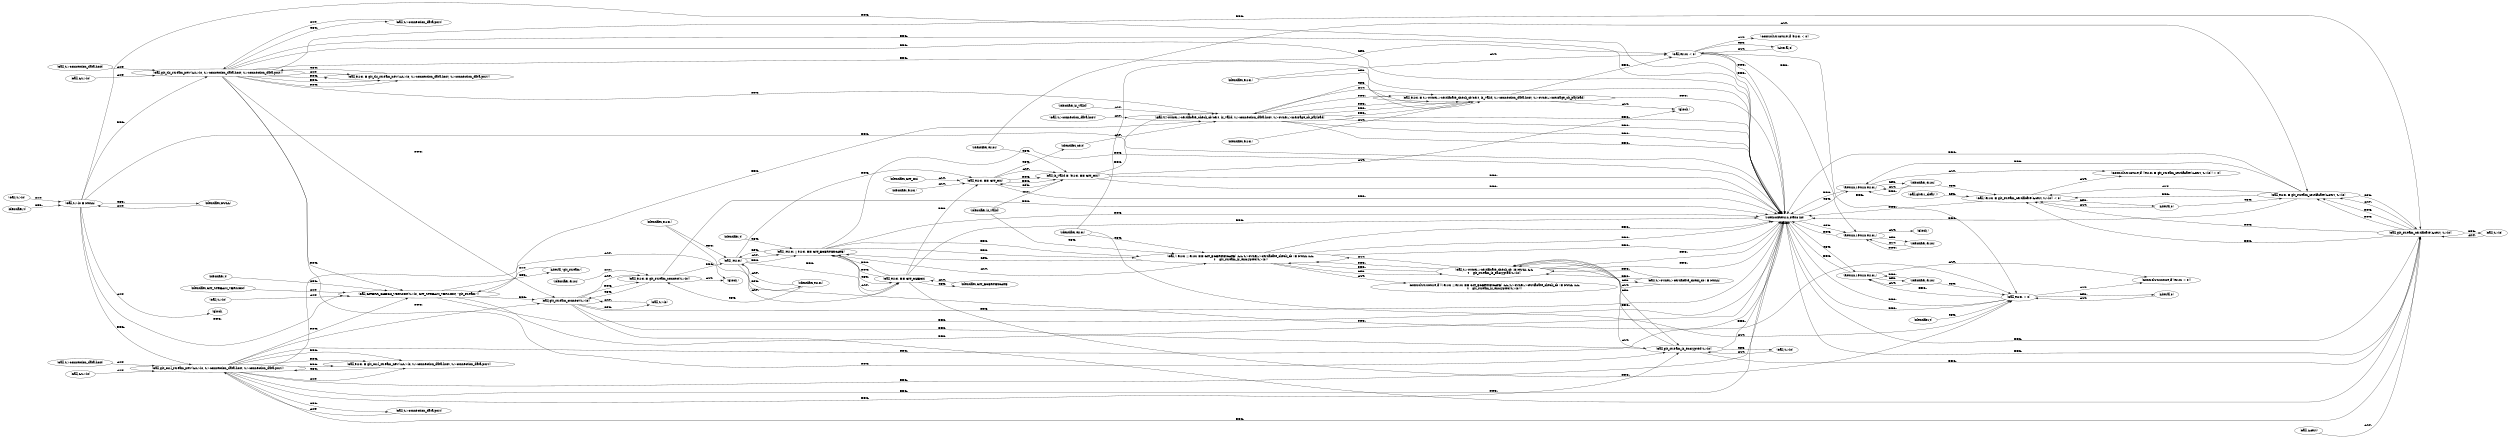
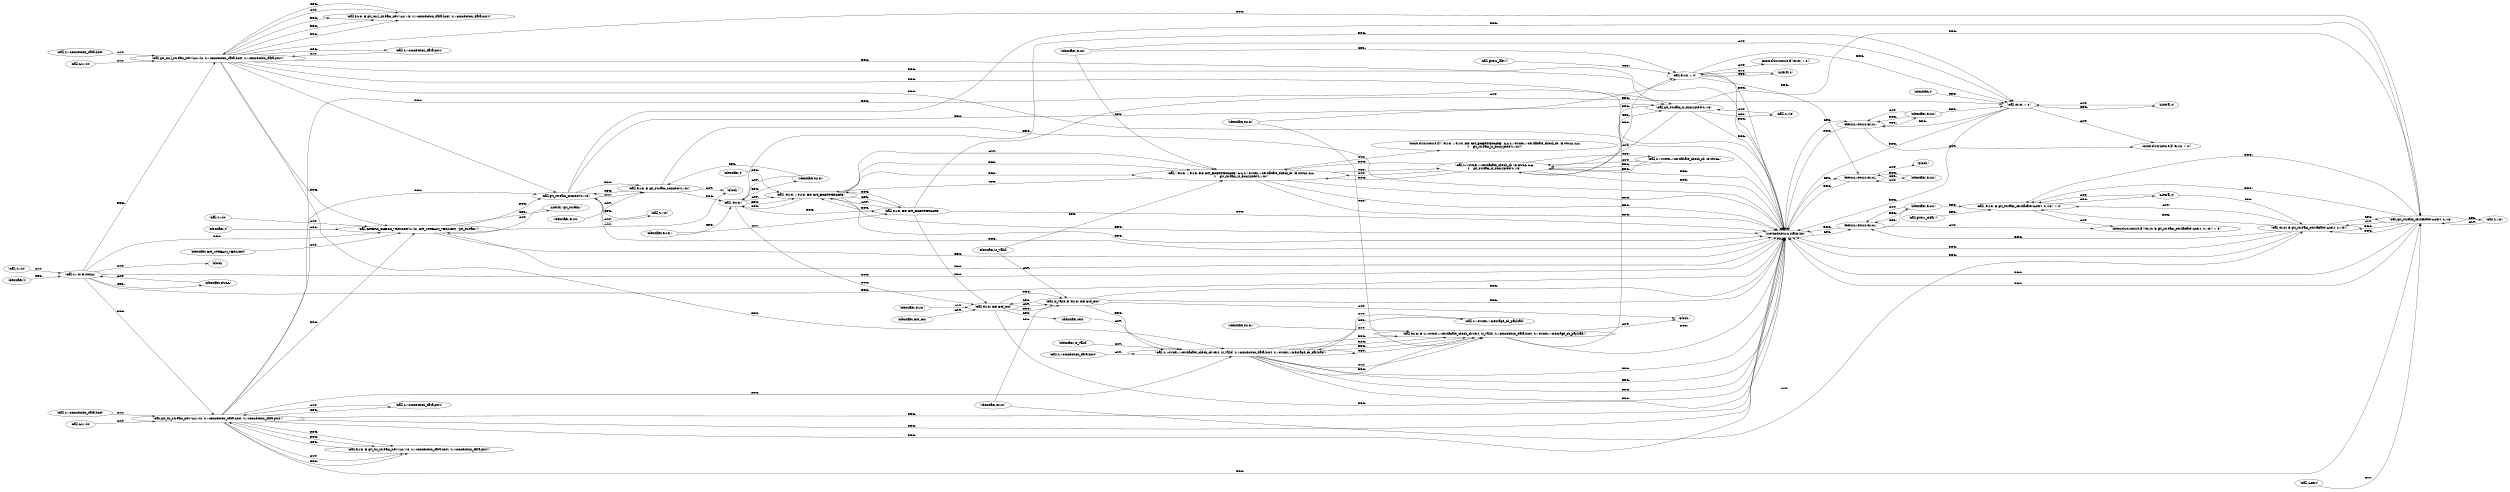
  digraph {
    rankdir=LR
    n1 [label="(Call,git_stream_connect(t->io))"]
    n2 [label="(Call,error = git_stream_connect(t->io))"]
    n3 [label="(Call,git_stream_is_encrypted(t->io))"]
    n4 [label="(Call,git_stream_certificate(&cert, t->io))"]
    n5 [label="(MethodReturn,static int)"]
    n6 [label="(Call,t->io)"]
    n7 [label="(Block,)"]
    n8 [label="(Call,!error)"]
    n9 [label="(Call,t->owner->certificate_check_cb != NULL &&\n \t    git_stream_is_encrypted(t->io))"]
    n10 [label="(Call,t->io)"]
    n11 [label="(Call,(error = git_stream_certificate(&cert, t->io)) < 0)"]
    n12 [label="(Call,error = git_stream_certificate(&cert, t->io))"]
    n13 [label="(Call,t->io)"]
    n14 [label="(Return,return error;)"]
    n15 [label="(Return,return error;)"]
    n16 [label="(Return,return error;)"]
    n17 [label="(Call,git_curl_stream_new(&t->io, t->connection_data.host, t->connection_data.port))"]
    n18 [label="(Call,GITERR_CHECK_VERSION(t->io, GIT_STREAM_VERSION, \"git_stream\"))"]
    n19 [label="(Call,t->owner->certificate_check_cb(cert, is_valid, t->connection_data.host, t->owner->message_cb_payload))"]
    n20 [label="(Call,t->connection_data.port)"]
    n21 [label="(Call,error = git_curl_stream_new(&t->io, t->connection_data.host, t->connection_data.port))"]
    n22 [label="(Literal,\"git_stream\")"]
    n23 [label="(Call,error = t->owner->certificate_check_cb(cert, is_valid, t->connection_data.host, t->owner->message_cb_payload))"]
+   n24 [label="(Call,t->owner->message_cb_payload)"]
    n25 [label="(Call,t->io = NULL)"]
    n26 [label="(Call,git_tls_stream_new(&t->io, t->connection_data.host, t->connection_data.port))"]
    n27 [label="(Block,)"]
    n28 [label="(Identifier,NULL)"]
    n29 [label="(Call,error = git_tls_stream_new(&t->io, t->connection_data.host, t->connection_data.port))"]
    n30 [label="(Call,t->connection_data.port)"]
    n31 [label="(Call,!error || error == GIT_ECERTIFICATE)"]
-   n32 [label="(Call,error == GIT_CHECK)"]
+   n32 [label="(Call,error == GIT_ECERTIFICATE)"]
    n33 [label="(Call,error == GIT_OK)"]
    n34 [label="(Call,error < 0)"]
    n35 [label="(Identifier,error)"]
    n36 [label="(Call,(!error || error == GIT_ECERTIFICATE) && t->owner->certificate_check_cb != NULL &&\n \t    git_stream_is_encrypted(t->io))"]
-   n37 [label="(Identifier,GIT_ECERTIFICATE)"]
    n38 [label="(Call,is_valid = (error == GIT_OK))"]
    n39 [label="(Identifier,cert)"]
    n40 [label="(Literal,0)"]
    n41 [label="(ControlStructure,if (error < 0))"]
    n42 [label="(ControlStructure,if ((!error || error == GIT_ECERTIFICATE) && t->owner->certificate_check_cb != NULL &&\n \t    git_stream_is_encrypted(t->io)))"]
    n43 [label="(Call,t->owner->certificate_check_cb != NULL)"]
    n44 [label="(Block,)"]
    n45 [label="(Identifier,GIT_OK)"]
    n46 [label="(Call,error < 0)"]
    n47 [label="(Literal,0)"]
    n48 [label="(ControlStructure,if (error < 0))"]
    n49 [label="(Block,)"]
    n50 [label="(Identifier,error)"]
    n51 [label="(Identifier,error)"]
    n52 [label="(ControlStructure,if ((error = git_stream_certificate(&cert, t->io)) < 0))"]
    n53 [label="(Literal,0)"]
    n54 [label="(Identifier,error)"]
    n55 [label="(Identifier,error)"]
    n56 [label="(Call,&cert)"]
    n57 [label="(Identifier,t)"]
    n58 [label="(Call,t->io)"]
    n59 [label="(Identifier,is_valid)"]
    n60 [label="(Call,t->connection_data.host)"]
    n61 [label="(Call,giterr_clear())"]
    n62 [label="(Identifier,error)"]
    n63 [label="(Identifier,is_valid)"]
    n64 [label="(Identifier,t)"]
    n65 [label="(Call,t->connection_data.host)"]
    n66 [label="(Identifier,error)"]
    n67 [label="(Identifier,error)"]
    n68 [label="(Call,t->connection_data.host)"]
    n69 [label="(Identifier,t)"]
    n70 [label="(Identifier,error)"]
    n71 [label="(Identifier,GIT_STREAM_VERSION)"]
    n72 [label="(Call,&t->io)"]
    n73 [label="(Identifier,error)"]
    n74 [label="(Call,&t->io)"]
    n75 [label="(Identifier,error)"]
    n76 [label="(Call,t->io)"]
+   n77 [label="(Call,giterr_last())"]
    n78 [label="(Identifier,t)"]
    n1 -> n2 [label="AST: "]
    n1 -> n2 [label="DDG: "]
    n1 -> n3 [label="DDG: "]
    n1 -> n4 [label="DDG: "]
    n1 -> n5 [label="DDG: "]
    n1 -> n6 [label="CFG: "]
    n2 -> n1 [label="CFG: "]
    n2 -> n5 [label="DDG: "]
    n2 -> n7 [label="AST: "]
    n2 -> n8 [label="DDG: "]
    n3 -> n4 [label="DDG: "]
    n3 -> n5 [label="DDG: "]
    n3 -> n9 [label="AST: "]
    n3 -> n9 [label="DDG: "]
    n3 -> n10 [label="CFG: "]
    n4 -> n5 [label="DDG: "]
    n4 -> n5 [label="DDG: "]
    n4 -> n11 [label="DDG: "]
    n4 -> n11 [label="DDG: "]
    n4 -> n12 [label="AST: "]
    n4 -> n12 [label="DDG: "]
    n4 -> n12 [label="DDG: "]
    n4 -> n13 [label="CFG: "]
    n5 -> n14 [label="CFG: "]
    n5 -> n15 [label="CFG: "]
    n5 -> n16 [label="CFG: "]
    n6 -> n1 [label="AST: "]
    n8 -> n31 [label="AST: "]
    n8 -> n31 [label="DDG: "]
    n8 -> n32 [label="DDG: "]
    n8 -> n33 [label="DDG: "]
    n8 -> n34 [label="DDG: "]
    n8 -> n35 [label="CFG: "]
    n9 -> n3 [label="CFG: "]
    n9 -> n5 [label="DDG: "]
    n9 -> n5 [label="DDG: "]
    n9 -> n36 [label="AST: "]
    n9 -> n36 [label="DDG: "]
    n9 -> n36 [label="DDG: "]
    n9 -> n43 [label="CFG: "]
    n10 -> n3 [label="AST: "]
-   n11 -> n5 [label="DDG: "]
    n11 -> n52 [label="AST: "]
    n11 -> n53 [label="CFG: "]
    n12 -> n4 [label="CFG: "]
    n12 -> n5 [label="DDG: "]
    n12 -> n5 [label="DDG: "]
    n12 -> n11 [label="AST: "]
    n12 -> n11 [label="DDG: "]
    n12 -> n16 [label="DDG: "]
    n13 -> n4 [label="AST: "]
    n14 -> n5 [label="DDG: "]
    n14 -> n49 [label="AST: "]
    n14 -> n50 [label="CFG: "]
    n15 -> n5 [label="DDG: "]
    n15 -> n41 [label="AST: "]
    n15 -> n51 [label="CFG: "]
    n16 -> n5 [label="DDG: "]
    n16 -> n52 [label="AST: "]
    n16 -> n54 [label="CFG: "]
    n17 -> n1 [label="DDG: "]
    n17 -> n3 [label="DDG: "]
    n17 -> n4 [label="DDG: "]
    n17 -> n5 [label="DDG: "]
    n17 -> n5 [label="DDG: "]
    n17 -> n5 [label="DDG: "]
    n17 -> n18 [label="DDG: "]
    n17 -> n19 [label="DDG: "]
    n17 -> n20 [label="CFG: "]
    n17 -> n21 [label="AST: "]
    n17 -> n21 [label="DDG: "]
    n17 -> n21 [label="DDG: "]
    n17 -> n21 [label="DDG: "]
    n18 -> n1 [label="DDG: "]
    n18 -> n5 [label="DDG: "]
    n18 -> n5 [label="DDG: "]
    n18 -> n7 [label="AST: "]
    n18 -> n22 [label="CFG: "]
    n19 -> n5 [label="DDG: "]
    n19 -> n5 [label="DDG: "]
    n19 -> n5 [label="DDG: "]
    n19 -> n5 [label="DDG: "]
    n19 -> n23 [label="AST: "]
    n19 -> n23 [label="DDG: "]
    n19 -> n23 [label="DDG: "]
    n19 -> n23 [label="DDG: "]
    n19 -> n23 [label="DDG: "]
+   n19 -> n24 [label="CFG: "]
    n20 -> n17 [label="AST: "]
    n21 -> n17 [label="CFG: "]
    n22 -> n18 [label="AST: "]
    n23 -> n5 [label="DDG: "]
    n23 -> n19 [label="CFG: "]
    n23 -> n44 [label="AST: "]
    n23 -> n46 [label="DDG: "]
+   n24 -> n19 [label="AST: "]
    n25 -> n5 [label="DDG: "]
    n25 -> n5 [label="DDG: "]
    n25 -> n17 [label="DDG: "]
    n25 -> n18 [label="DDG: "]
    n25 -> n26 [label="DDG: "]
    n25 -> n27 [label="AST: "]
    n25 -> n28 [label="CFG: "]
    n26 -> n1 [label="DDG: "]
    n26 -> n3 [label="DDG: "]
    n26 -> n4 [label="DDG: "]
    n26 -> n5 [label="DDG: "]
    n26 -> n5 [label="DDG: "]
    n26 -> n5 [label="DDG: "]
    n26 -> n18 [label="DDG: "]
    n26 -> n19 [label="DDG: "]
    n26 -> n29 [label="AST: "]
    n26 -> n29 [label="DDG: "]
    n26 -> n29 [label="DDG: "]
    n26 -> n29 [label="DDG: "]
    n26 -> n30 [label="CFG: "]
    n28 -> n25 [label="AST: "]
    n29 -> n26 [label="CFG: "]
    n30 -> n26 [label="AST: "]
    n31 -> n5 [label="DDG: "]
    n31 -> n5 [label="DDG: "]
    n31 -> n8 [label="CFG: "]
    n31 -> n32 [label="CFG: "]
    n31 -> n36 [label="AST: "]
    n31 -> n36 [label="DDG: "]
    n31 -> n36 [label="DDG: "]
    n32 -> n5 [label="DDG: "]
    n32 -> n31 [label="AST: "]
    n32 -> n31 [label="DDG: "]
    n32 -> n31 [label="DDG: "]
    n32 -> n33 [label="DDG: "]
    n32 -> n34 [label="DDG: "]
-   n32 -> n37 [label="CFG: "]
    n33 -> n5 [label="DDG: "]
    n33 -> n38 [label="AST: "]
    n33 -> n38 [label="DDG: "]
    n33 -> n38 [label="DDG: "]
    n33 -> n39 [label="CFG: "]
    n34 -> n5 [label="DDG: "]
    n34 -> n5 [label="DDG: "]
    n34 -> n15 [label="DDG: "]
    n34 -> n40 [label="CFG: "]
    n34 -> n41 [label="AST: "]
    n35 -> n2 [label="CFG: "]
    n35 -> n8 [label="AST: "]
    n36 -> n5 [label="DDG: "]
    n36 -> n5 [label="DDG: "]
    n36 -> n5 [label="DDG: "]
    n36 -> n9 [label="CFG: "]
    n36 -> n31 [label="CFG: "]
    n36 -> n42 [label="AST: "]
-   n37 -> n32 [label="AST: "]
    n38 -> n5 [label="DDG: "]
    n38 -> n5 [label="DDG: "]
    n38 -> n19 [label="DDG: "]
    n38 -> n33 [label="CFG: "]
    n38 -> n44 [label="AST: "]
    n39 -> n19 [label="AST: "]
    n40 -> n34 [label="AST: "]
    n43 -> n9 [label="AST: "]
    n43 -> n9 [label="DDG: "]
    n43 -> n9 [label="DDG: "]
    n45 -> n33 [label="AST: "]
    n46 -> n5 [label="DDG: "]
    n46 -> n5 [label="DDG: "]
    n46 -> n14 [label="DDG: "]
    n46 -> n34 [label="DDG: "]
    n46 -> n47 [label="CFG: "]
    n46 -> n48 [label="AST: "]
    n47 -> n46 [label="AST: "]
    n50 -> n14 [label="AST: "]
    n50 -> n14 [label="DDG: "]
    n51 -> n15 [label="AST: "]
    n51 -> n15 [label="DDG: "]
    n51 -> n34 [label="CFG: "]
    n53 -> n11 [label="AST: "]
    n53 -> n12 [label="CFG: "]
    n54 -> n11 [label="CFG: "]
    n54 -> n16 [label="AST: "]
    n54 -> n16 [label="DDG: "]
    n55 -> n23 [label="CFG: "]
    n55 -> n46 [label="AST: "]
    n56 -> n4 [label="AST: "]
    n57 -> n31 [label="CFG: "]
    n58 -> n25 [label="AST: "]
    n59 -> n19 [label="AST: "]
    n60 -> n19 [label="AST: "]
    n61 -> n11 [label="CFG: "]
    n62 -> n8 [label="CFG: "]
    n62 -> n32 [label="AST: "]
    n63 -> n36 [label="CFG: "]
    n63 -> n38 [label="AST: "]
    n64 -> n25 [label="CFG: "]
    n65 -> n26 [label="AST: "]
    n66 -> n2 [label="AST: "]
    n67 -> n23 [label="AST: "]
    n68 -> n17 [label="AST: "]
    n69 -> n34 [label="CFG: "]
    n70 -> n12 [label="AST: "]
    n70 -> n38 [label="CFG: "]
    n71 -> n18 [label="AST: "]
    n72 -> n26 [label="AST: "]
    n73 -> n33 [label="AST: "]
    n74 -> n17 [label="AST: "]
    n75 -> n34 [label="AST: "]
    n75 -> n36 [label="CFG: "]
    n75 -> n46 [label="CFG: "]
    n76 -> n18 [label="AST: "]
+   n77 -> n46 [label="CFG: "]
    n78 -> n18 [label="CFG: "]
  }
